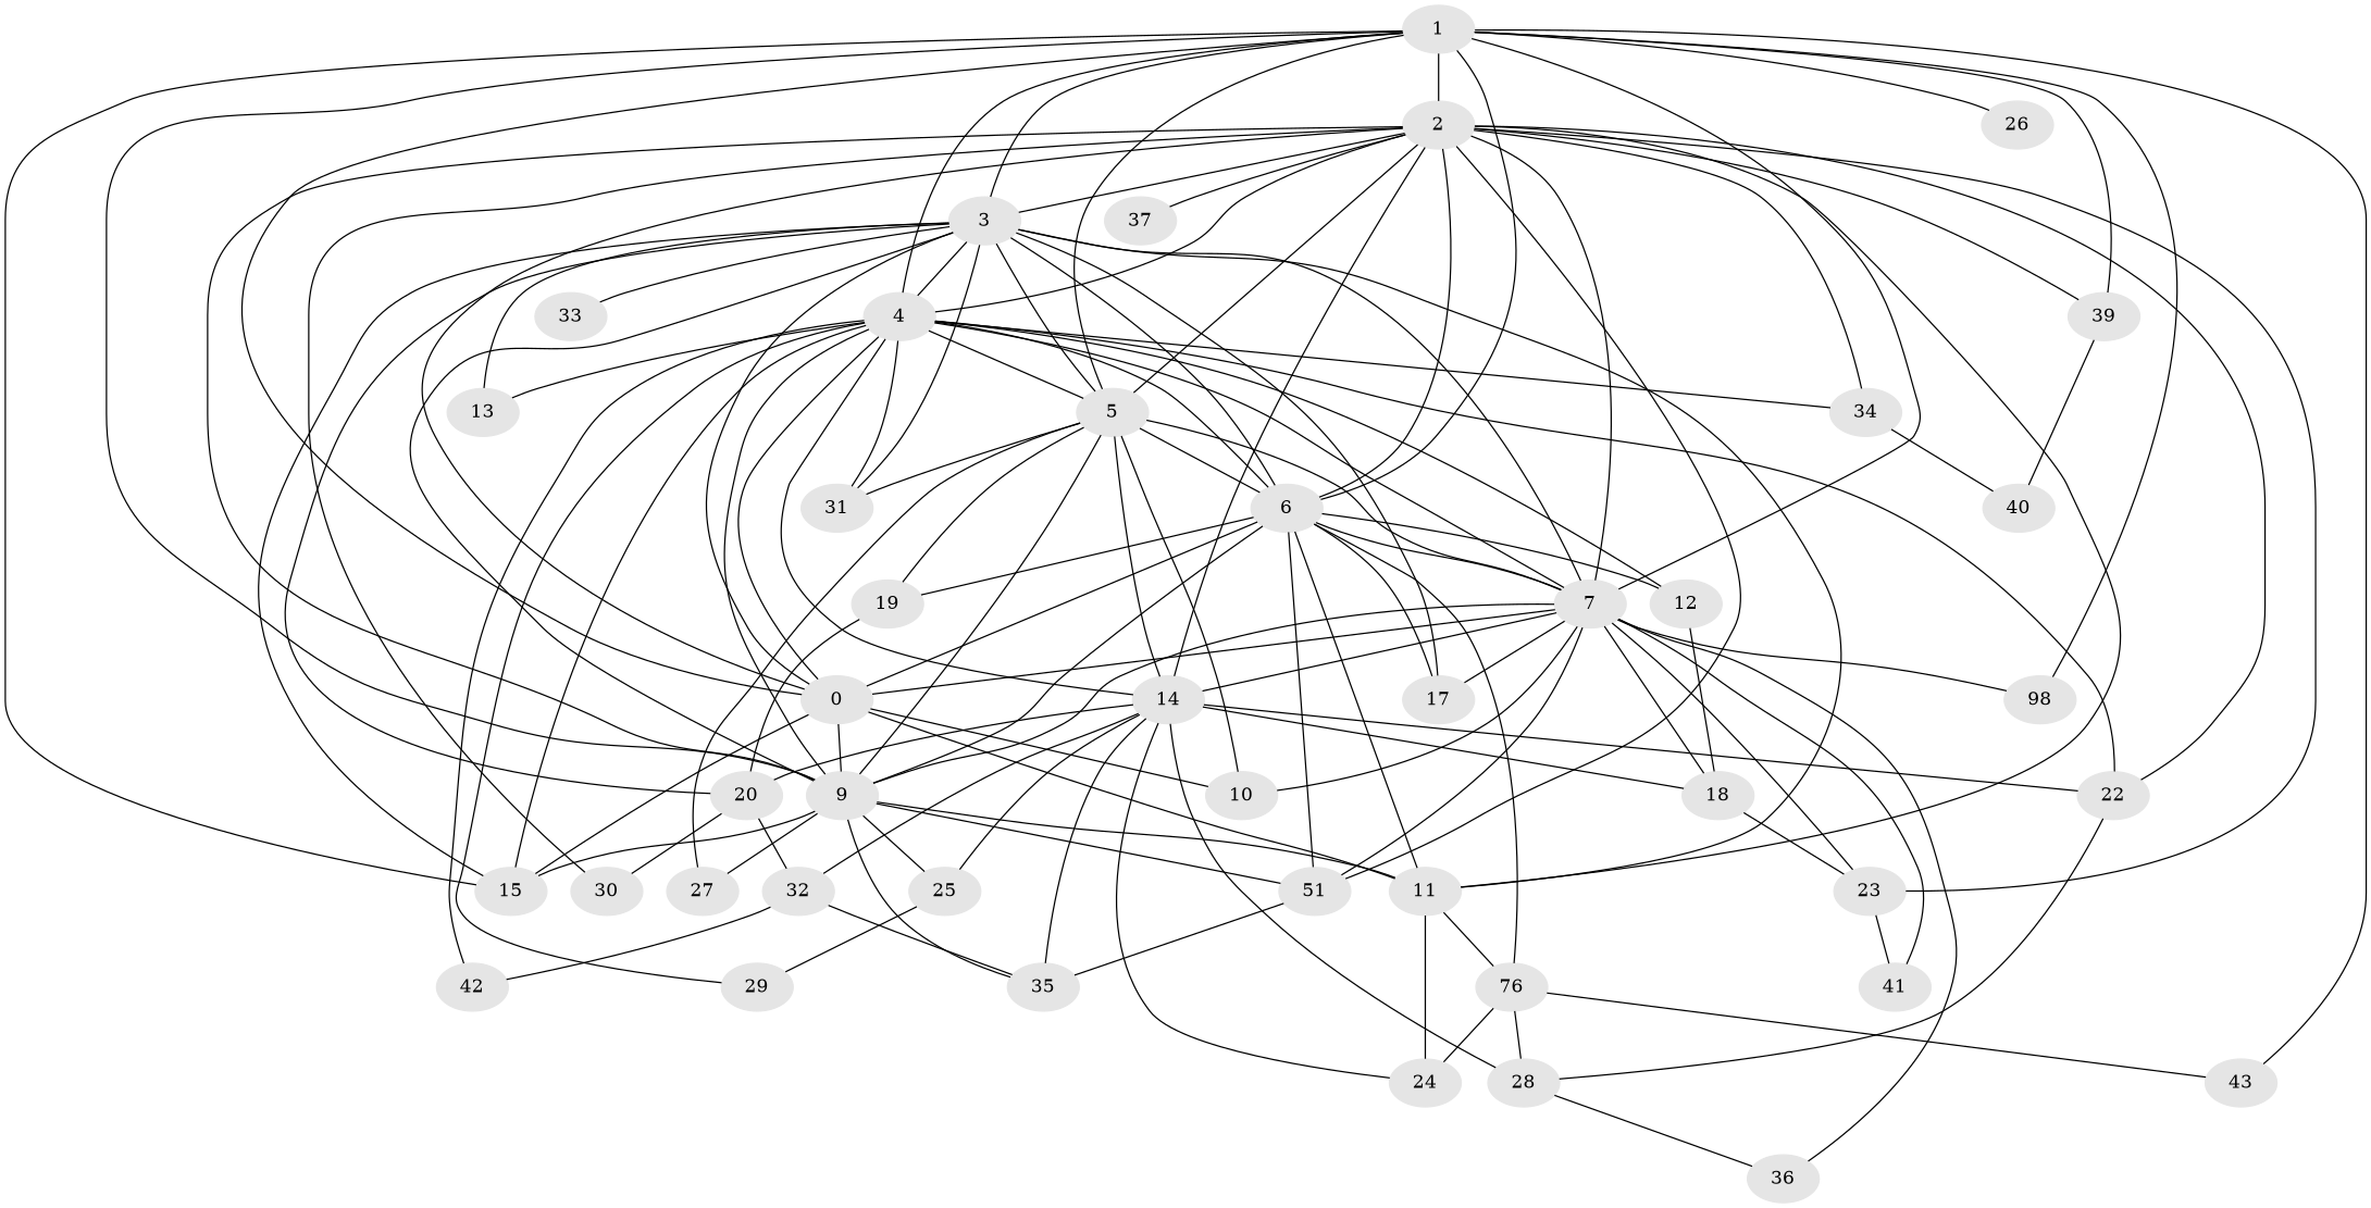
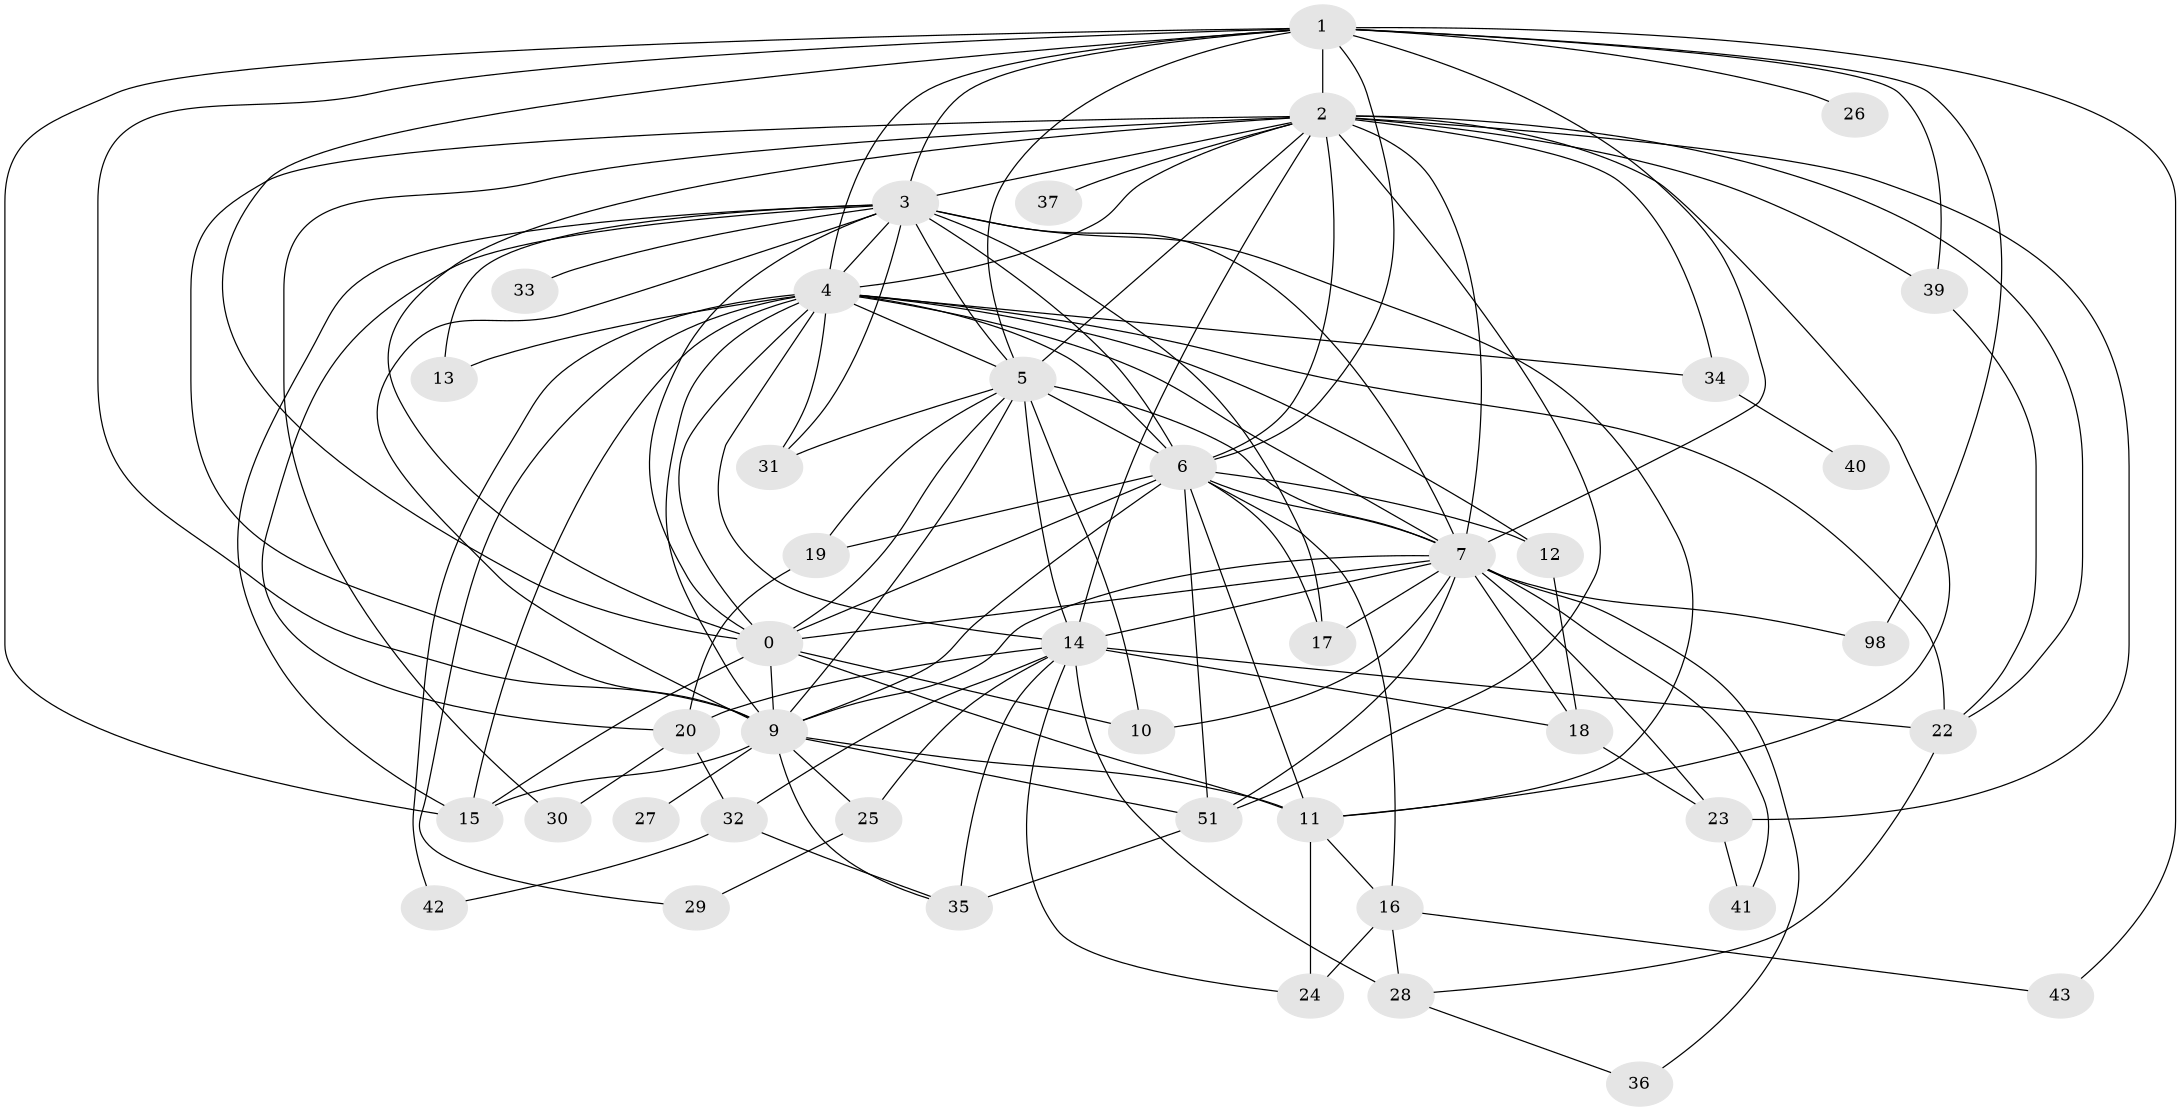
  graph {
    node [color=gray90 style=filled]
    edge [weight=1.0]
    1
    2
    3
    4
    5
    6
    7
    n8 [label=0]
    9
    15
    26
    n12 [label=98]
    39
    43
    11
    14
    n17 [label=51]
    22
    23
    30
    34
    37
    13
    17
    20
    31
    33
    12
    29
    42
    10
    19
-   16 [label=76]
+   16
    18
    36
    41
    25
    27
    35
    40
    24
    28
    32
    1 -- 2 [weight=2.0]
    1 -- 3
    1 -- 4
    1 -- 5
    1 -- 6 [weight=2.0]
    1 -- 7
    1 -- n8
    1 -- 9 [weight=2.0]
    1 -- 15 [weight=2.0]
    1 -- 26
    1 -- n12
    1 -- 39
    1 -- 43
    2 -- 3
    2 -- 4
    2 -- 5 [weight=2.0]
    2 -- 6 [weight=3.0]
    2 -- 7
    2 -- n8
    2 -- 9
    2 -- 39
    2 -- 11
    2 -- 14
    2 -- n17
    2 -- 22
    2 -- 23 [weight=2.0]
    2 -- 30
    2 -- 34
    2 -- 37
    3 -- 4
    3 -- 5
    3 -- 6 [weight=3.0]
    3 -- 7
    3 -- n8
    3 -- 9
    3 -- 15 [weight=2.0]
    3 -- 11
    3 -- 13
    3 -- 17
    3 -- 20
    3 -- 31
    3 -- 33
    4 -- 5
    4 -- 6 [weight=3.0]
    4 -- 7
    4 -- n8
    4 -- 9
    4 -- 15
    4 -- 14
    4 -- 22
    4 -- 34
    4 -- 13
    4 -- 31
    4 -- 12
    4 -- 29
    4 -- 42
    5 -- 6 [weight=2.0]
    5 -- 7
-   5 -- 27 [weight=2.0]
+   5 -- n8 [weight=2.0]
    5 -- 9
    5 -- 14 [weight=8.0]
    5 -- 31
    5 -- 10
    5 -- 19
    6 -- 7 [weight=2.0]
    6 -- n8 [weight=3.0]
    6 -- 9 [weight=3.0]
    6 -- 11
    6 -- n17 [weight=7.0]
    6 -- 17
    6 -- 12
    6 -- 19 [weight=2.0]
    6 -- 16
    7 -- n8 [weight=2.0]
    7 -- 9
    7 -- n12
    7 -- 14
    7 -- n17
    7 -- 23
    7 -- 17
    7 -- 10
    7 -- 18
    7 -- 36
    7 -- 41
    n8 -- 9
    n8 -- 15 [weight=7.0]
    n8 -- 11
    n8 -- 10
    9 -- 15 [weight=2.0]
    9 -- 11
    9 -- n17
    9 -- 25
    9 -- 27
    9 -- 35
-   39 -- 40
+   39 -- 22
    11 -- 16
    11 -- 24
    14 -- 22
    14 -- 20
    14 -- 18
    14 -- 25
    14 -- 35
    14 -- 24
    14 -- 28
    14 -- 32
    n17 -- 35
    22 -- 28
    23 -- 41
    34 -- 40
    20 -- 30
    20 -- 32
    12 -- 18
    19 -- 20
    16 -- 43
    16 -- 24
    16 -- 28
    18 -- 23
    25 -- 29
    28 -- 36
    32 -- 42
    32 -- 35
  }
